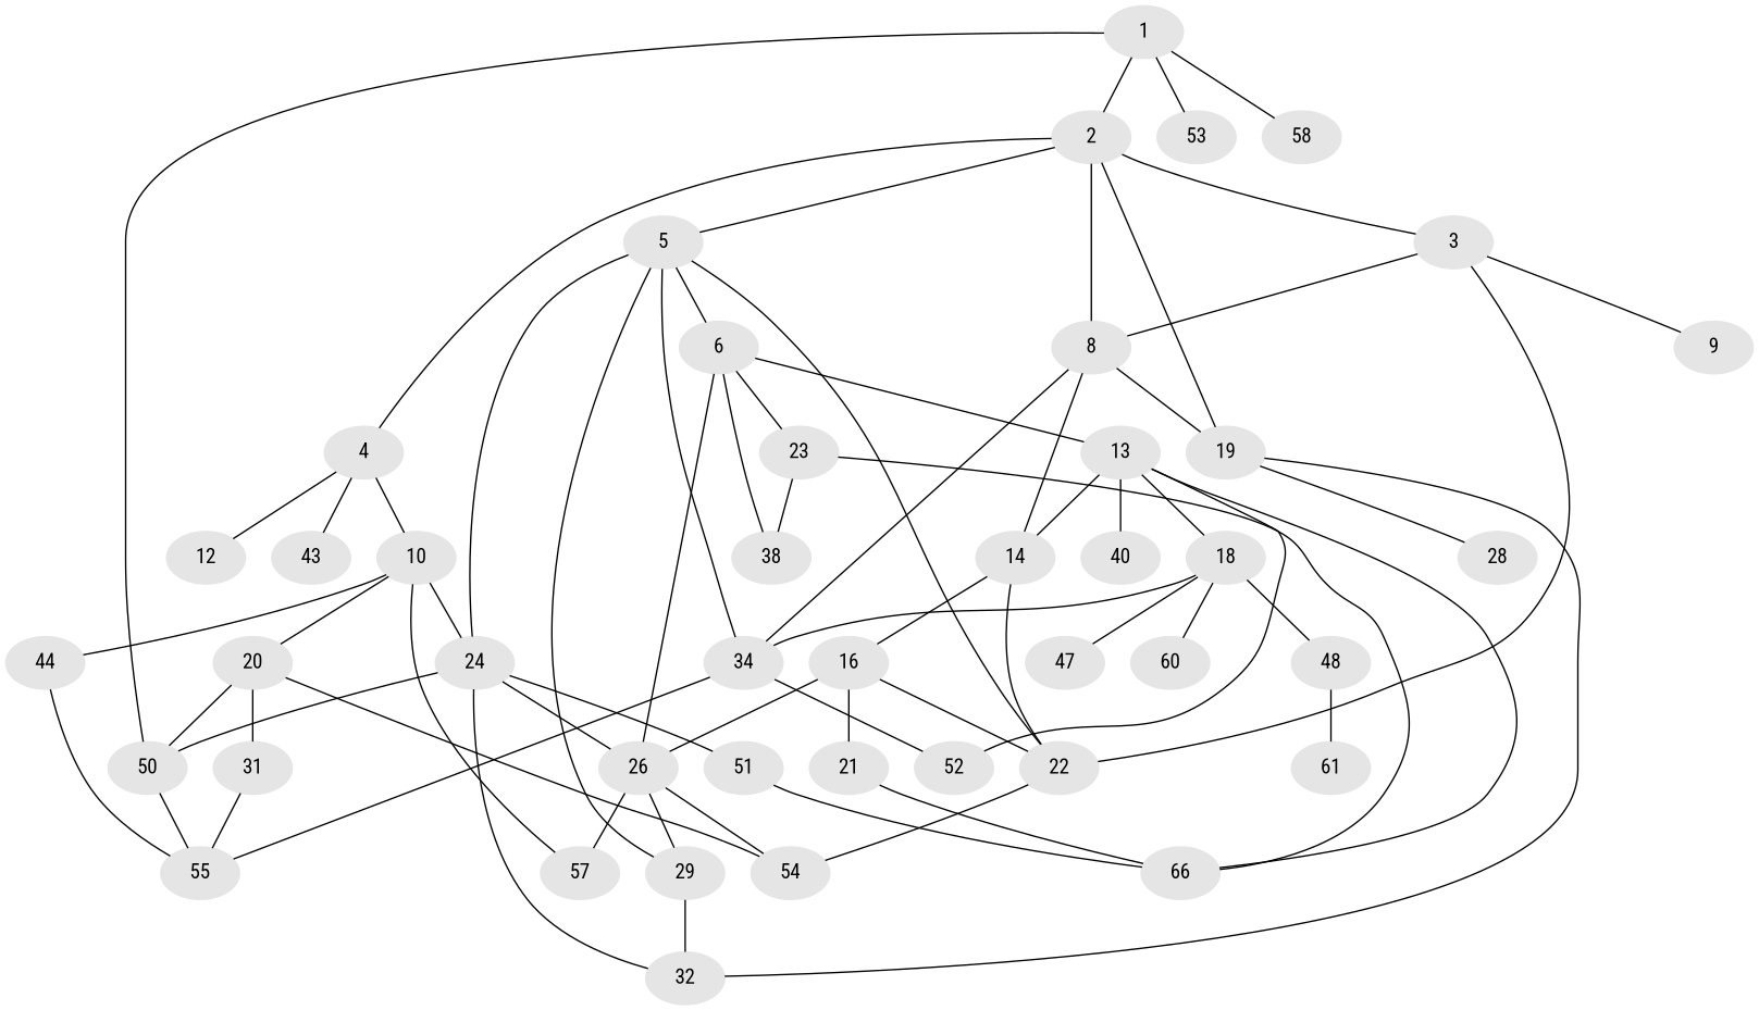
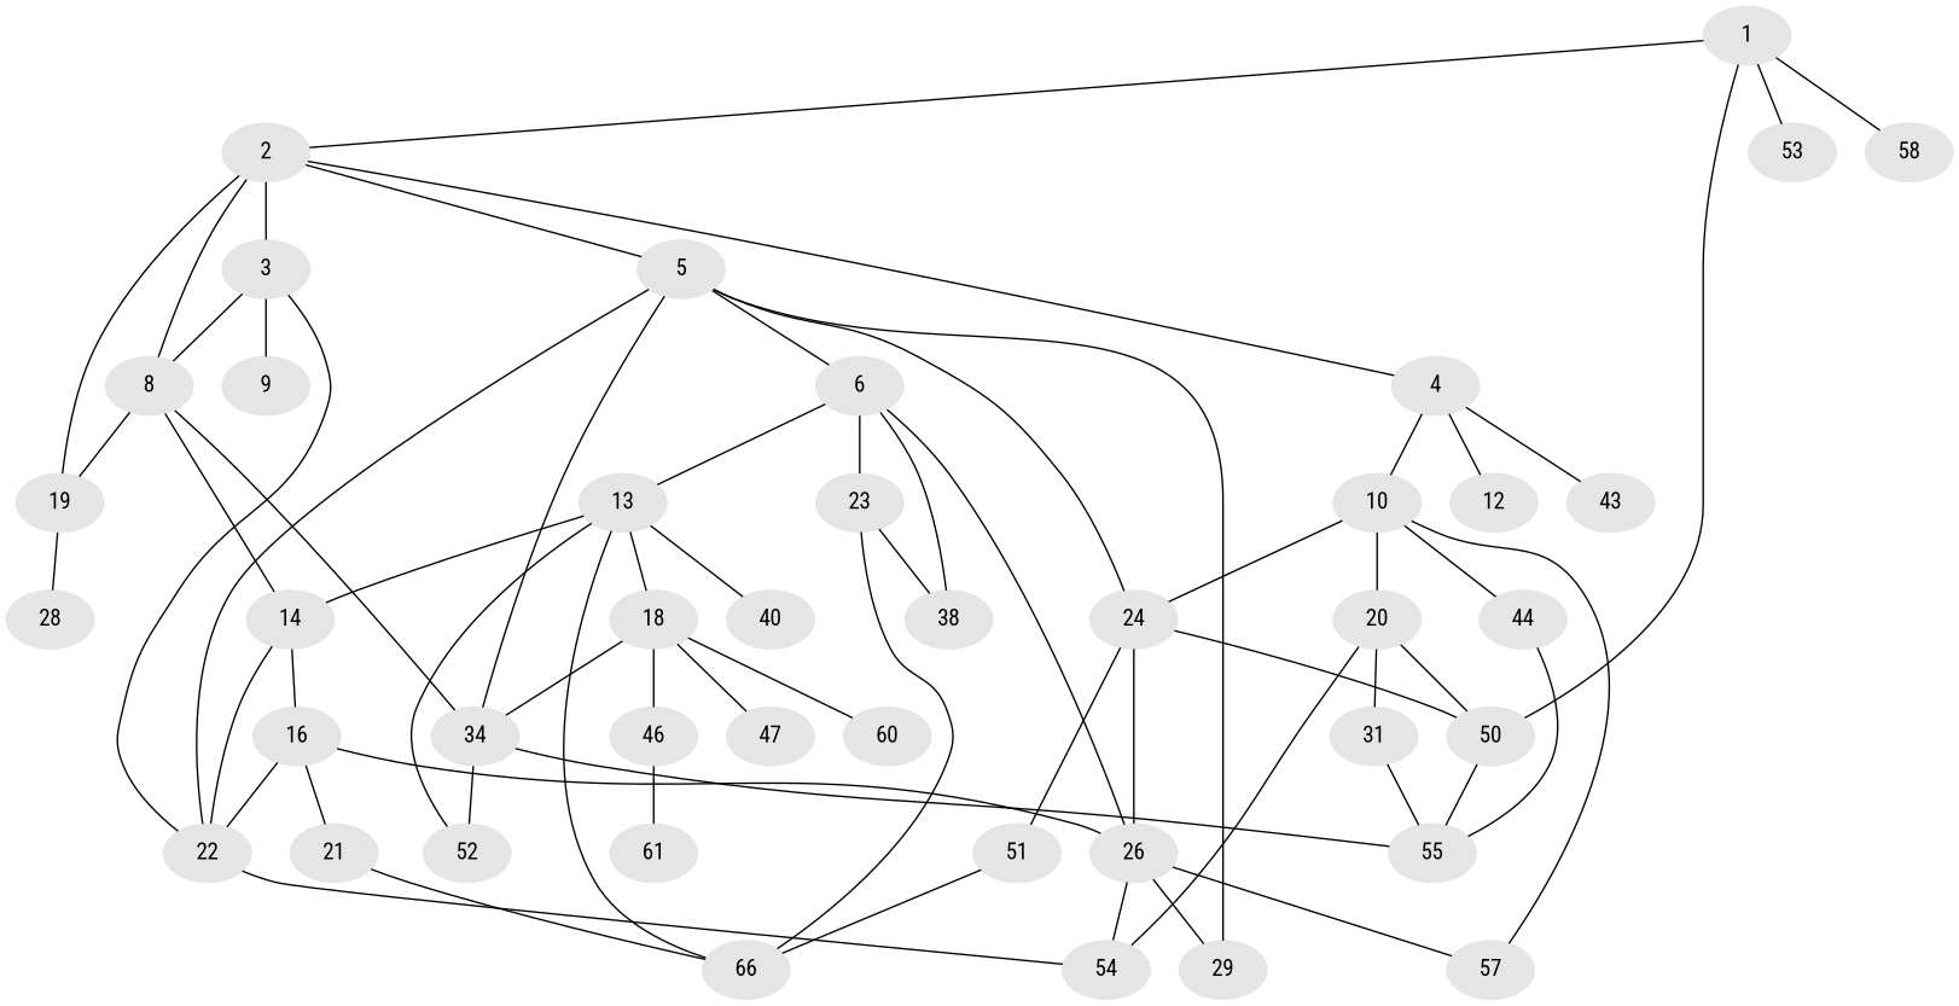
  graph {
    fontname="Roboto Condensed"
    node [color=gray90 fontname="Roboto Condensed" style=filled]
    edge [fontname="Roboto Condensed"]
    1 [super="+11"]
    2 [super="+39"]
    50 [super="+68"]
    53
    58
    3 [super="+25"]
    4 [super="+70"]
    5 [super="+37"]
    8 [super="+64"]
    19 [super="+41"]
    55 [super="+62"]
    9
    22 [super="+30"]
    10 [super="+15"]
    12
    43
    6 [super="+7"]
    24 [super="+48"]
    29 [super="+63"]
    34 [super="+36"]
    14 [super="+17"]
    28
-   32 [super="+45"]
    54
    20 [super="+67"]
    44 [super="+49"]
    57
    13 [super="+33"]
    23 [super="+35"]
    26 [super="+65"]
    38
    51
    52
    18 [super="+27"]
    40 [super="+59"]
    66 [super="+69"]
    16
    31 [super="+56"]
-   46 [label=48]
+   46
    47
    60
    21 [super="+42"]
    61
    1 -- 2
    1 -- 50
    1 -- 53
    1 -- 58
    2 -- 3
    2 -- 4
    2 -- 5
    2 -- 8
    2 -- 19 [weight=2]
    50 -- 55
    3 -- 8
    3 -- 9
    3 -- 22
    4 -- 10
    4 -- 12
    4 -- 43
    5 -- 22
    5 -- 6
    5 -- 24
    5 -- 29
    5 -- 34
    8 -- 19
    8 -- 34
    8 -- 14
    19 -- 28
-   19 -- 32
    22 -- 54
    10 -- 24
    10 -- 20
    10 -- 44
    10 -- 57
    6 -- 13
    6 -- 23
    6 -- 26
    6 -- 38
    24 -- 50
-   24 -- 32
    24 -- 26
    24 -- 51
-   29 -- 32
    34 -- 55
    34 -- 52
    14 -- 22
    14 -- 16
    20 -- 50 [weight=2]
    20 -- 54
    20 -- 31
    44 -- 55
    13 -- 14
    13 -- 52
    13 -- 18
    13 -- 40
    13 -- 66
    23 -- 38
    23 -- 66
    26 -- 29
    26 -- 54
    26 -- 57
    51 -- 66
    18 -- 34
    18 -- 46
    18 -- 47
    18 -- 60
    16 -- 22
    16 -- 26
    16 -- 21
    31 -- 55
    46 -- 61
    21 -- 66
  }
